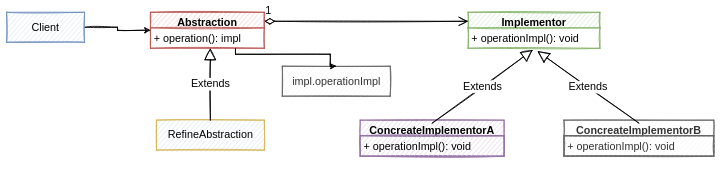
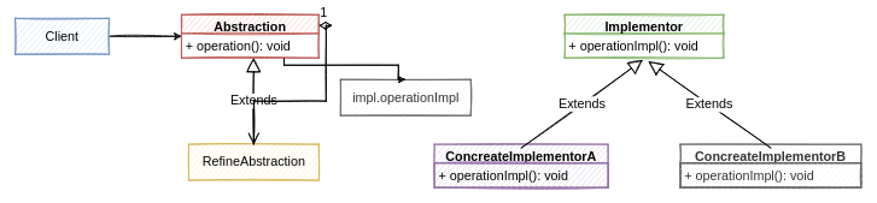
  <mxCell id="0" />
  <mxCell id="1" parent="0" />
  <mxCell id="2" style="edgeStyle=orthogonalEdgeStyle;rounded=0;orthogonalLoop=1;jettySize=auto;html=1;exitX=1;exitY=0.5;exitDx=0;exitDy=0;entryX=0;entryY=0.118;entryDx=0;entryDy=0;entryPerimeter=0;fontSize=18;strokeWidth=1.5;sketch=1;" edge="1" parent="1" source="3" target="5"><mxGeometry relative="1" as="geometry" /></mxCell>
- <mxCell id="3" value="Client" style="rounded=0;whiteSpace=wrap;html=1;fontSize=18;strokeWidth=1.5;fillColor=#dae8fc;strokeColor=#6c8ebf;sketch=1;" parent="1" vertex="1"><mxGeometry x="10" y="20" width="130" height="50" as="geometry" /></mxCell>
+ <mxCell id="3" value="Client" style="rounded=0;whiteSpace=wrap;html=1;fontSize=18;strokeWidth=1.5;fillColor=#dae8fc;strokeColor=#6c8ebf;sketch=1;" parent="1" vertex="1"><mxGeometry x="20" y="25" width="130" height="50" as="geometry" /></mxCell>
  <mxCell id="4" value="Abstraction" style="swimlane;fontStyle=1;align=center;verticalAlign=top;childLayout=stackLayout;horizontal=1;startSize=26;horizontalStack=0;resizeParent=1;resizeParentMax=0;resizeLast=0;collapsible=1;marginBottom=0;fontSize=18;strokeWidth=1.5;sketch=1;fillColor=#f8cecc;strokeColor=#b85450;" vertex="1" parent="1"><mxGeometry x="250" y="20" width="190" height="60" as="geometry" /></mxCell>
- <mxCell id="5" value="+ operation(): impl" style="text;strokeColor=none;fillColor=none;align=left;verticalAlign=top;spacingLeft=4;spacingRight=4;overflow=hidden;rotatable=0;points=[[0,0.5],[1,0.5]];portConstraint=eastwest;fontSize=18;strokeWidth=1.5;sketch=1;" vertex="1" parent="4"><mxGeometry y="26" width="190" height="34" as="geometry" /></mxCell>
+ <mxCell id="5" value="+ operation(): void" style="text;strokeColor=none;fillColor=none;align=left;verticalAlign=top;spacingLeft=4;spacingRight=4;overflow=hidden;rotatable=0;points=[[0,0.5],[1,0.5]];portConstraint=eastwest;fontSize=18;strokeWidth=1.5;sketch=1;" vertex="1" parent="4"><mxGeometry y="26" width="190" height="34" as="geometry" /></mxCell>
  <mxCell id="6" value="Implementor" style="swimlane;fontStyle=1;align=center;verticalAlign=top;childLayout=stackLayout;horizontal=1;startSize=26;horizontalStack=0;resizeParent=1;resizeParentMax=0;resizeLast=0;collapsible=1;marginBottom=0;fontSize=18;strokeWidth=1.5;sketch=1;fillColor=#d5e8d4;strokeColor=#82b366;" vertex="1" parent="1"><mxGeometry x="780" y="20" width="220" height="60" as="geometry" /></mxCell>
  <mxCell id="7" value="+ operationImpl(): void" style="text;strokeColor=none;fillColor=none;align=left;verticalAlign=top;spacingLeft=4;spacingRight=4;overflow=hidden;rotatable=0;points=[[0,0.5],[1,0.5]];portConstraint=eastwest;fontSize=18;strokeWidth=1.5;sketch=1;" vertex="1" parent="6"><mxGeometry y="26" width="220" height="34" as="geometry" /></mxCell>
  <mxCell id="8" value="ConcreateImplementorA" style="swimlane;fontStyle=1;align=center;verticalAlign=top;childLayout=stackLayout;horizontal=1;startSize=26;horizontalStack=0;resizeParent=1;resizeParentMax=0;resizeLast=0;collapsible=1;marginBottom=0;fontSize=18;strokeWidth=1.5;sketch=1;fillColor=#e1d5e7;strokeColor=#9673a6;" vertex="1" parent="1"><mxGeometry x="600" y="200" width="240" height="60" as="geometry" /></mxCell>
  <mxCell id="9" value="+ operationImpl(): void" style="text;strokeColor=#9673a6;fillColor=#e1d5e7;align=left;verticalAlign=top;spacingLeft=4;spacingRight=4;overflow=hidden;rotatable=0;points=[[0,0.5],[1,0.5]];portConstraint=eastwest;fontSize=18;strokeWidth=1.5;sketch=1;" vertex="1" parent="8"><mxGeometry y="26" width="240" height="34" as="geometry" /></mxCell>
  <mxCell id="10" value="ConcreateImplementorB" style="swimlane;fontStyle=1;align=center;verticalAlign=top;childLayout=stackLayout;horizontal=1;startSize=26;horizontalStack=0;resizeParent=1;resizeParentMax=0;resizeLast=0;collapsible=1;marginBottom=0;fontSize=18;strokeWidth=1.5;sketch=1;fillColor=#f5f5f5;strokeColor=#666666;fontColor=#333333;" vertex="1" parent="1"><mxGeometry x="940" y="200" width="250" height="60" as="geometry" /></mxCell>
  <mxCell id="11" value="+ operationImpl(): void" style="text;strokeColor=#666666;fillColor=#f5f5f5;align=left;verticalAlign=top;spacingLeft=4;spacingRight=4;overflow=hidden;rotatable=0;points=[[0,0.5],[1,0.5]];portConstraint=eastwest;fontSize=18;strokeWidth=1.5;sketch=1;fontColor=#333333;" vertex="1" parent="10"><mxGeometry y="26" width="250" height="34" as="geometry" /></mxCell>
  <mxCell id="12" value="Extends" style="endArrow=block;endSize=16;endFill=0;html=1;rounded=0;fontSize=18;entryX=0.491;entryY=1.088;entryDx=0;entryDy=0;entryPerimeter=0;exitX=0.5;exitY=0;exitDx=0;exitDy=0;strokeWidth=1.5;sketch=1;" edge="1" parent="1" target="7"><mxGeometry width="160" relative="1" as="geometry"><mxPoint x="720" y="205" as="sourcePoint" /><mxPoint x="800" y="185" as="targetPoint" /></mxGeometry></mxCell>
  <mxCell id="13" value="Extends" style="endArrow=block;endSize=16;endFill=0;html=1;rounded=0;fontSize=18;entryX=0.527;entryY=1.147;entryDx=0;entryDy=0;entryPerimeter=0;exitX=0.5;exitY=0;exitDx=0;exitDy=0;strokeWidth=1.5;sketch=1;" edge="1" parent="1" target="7"><mxGeometry width="160" relative="1" as="geometry"><mxPoint x="1065" y="205" as="sourcePoint" /><mxPoint x="960" y="205" as="targetPoint" /></mxGeometry></mxCell>
- <mxCell id="14" value="RefineAbstraction" style="html=1;fontSize=18;strokeWidth=1.5;sketch=1;fillColor=#dae8fc;strokeColor=#d6b656;" vertex="1" parent="1"><mxGeometry x="260" y="200" width="180" height="50" as="geometry" /></mxCell>
+ <mxCell id="14" value="RefineAbstraction" style="html=1;fontSize=18;strokeWidth=1.5;sketch=1;fillColor=#fff2cc;strokeColor=#d6b656;" vertex="1" parent="1"><mxGeometry x="260" y="200" width="180" height="50" as="geometry" /></mxCell>
  <mxCell id="15" value="Extends" style="endArrow=block;endSize=16;endFill=0;html=1;rounded=0;fontSize=18;strokeWidth=1.5;entryX=0.526;entryY=1;entryDx=0;entryDy=0;entryPerimeter=0;exitX=0.5;exitY=0;exitDx=0;exitDy=0;sketch=1;" edge="1" parent="1" source="14" target="5"><mxGeometry width="160" relative="1" as="geometry"><mxPoint x="140" y="210" as="sourcePoint" /><mxPoint x="300" y="210" as="targetPoint" /></mxGeometry></mxCell>
- <mxCell id="16" value="1" style="endArrow=open;html=1;endSize=12;startArrow=diamondThin;startSize=14;startFill=0;edgeStyle=orthogonalEdgeStyle;align=left;verticalAlign=bottom;rounded=0;fontSize=18;strokeWidth=1.5;entryX=0;entryY=0.25;entryDx=0;entryDy=0;sketch=1;exitX=1;exitY=0.25;exitDx=0;exitDy=0;" edge="1" parent="1" source="4" target="6"><mxGeometry x="-1" y="3" relative="1" as="geometry"><mxPoint x="500" y="40" as="sourcePoint" /><mxPoint x="660" y="40" as="targetPoint" /></mxGeometry></mxCell>
+ <mxCell id="16" value="1" style="endArrow=open;html=1;endSize=12;startArrow=diamondThin;startSize=14;startFill=0;edgeStyle=orthogonalEdgeStyle;align=left;verticalAlign=bottom;rounded=0;fontSize=18;strokeWidth=1.5;sketch=1;exitX=1;exitY=0.25;exitDx=0;exitDy=0;" edge="1" parent="1" source="4" target="14"><mxGeometry x="-1" y="3" relative="1" as="geometry"><mxPoint x="500" y="40" as="sourcePoint" /><mxPoint x="660" y="40" as="targetPoint" /></mxGeometry></mxCell>
  <mxCell id="17" value="impl.operationImpl" style="html=1;sketch=1;fontSize=18;strokeWidth=1.5;fillColor=#f5f5f5;fontColor=#333333;strokeColor=#666666;" vertex="1" parent="1"><mxGeometry x="470" y="110" width="180" height="50" as="geometry" /></mxCell>
  <mxCell id="18" style="edgeStyle=orthogonalEdgeStyle;rounded=0;sketch=1;orthogonalLoop=1;jettySize=auto;html=1;exitX=0.747;exitY=1.029;exitDx=0;exitDy=0;entryX=0.5;entryY=0;entryDx=0;entryDy=0;fontSize=18;strokeWidth=1.5;exitPerimeter=0;" edge="1" parent="1" source="5" target="17"><mxGeometry relative="1" as="geometry"><Array as="points"><mxPoint x="392" y="90" /><mxPoint x="550" y="90" /></Array></mxGeometry></mxCell>
